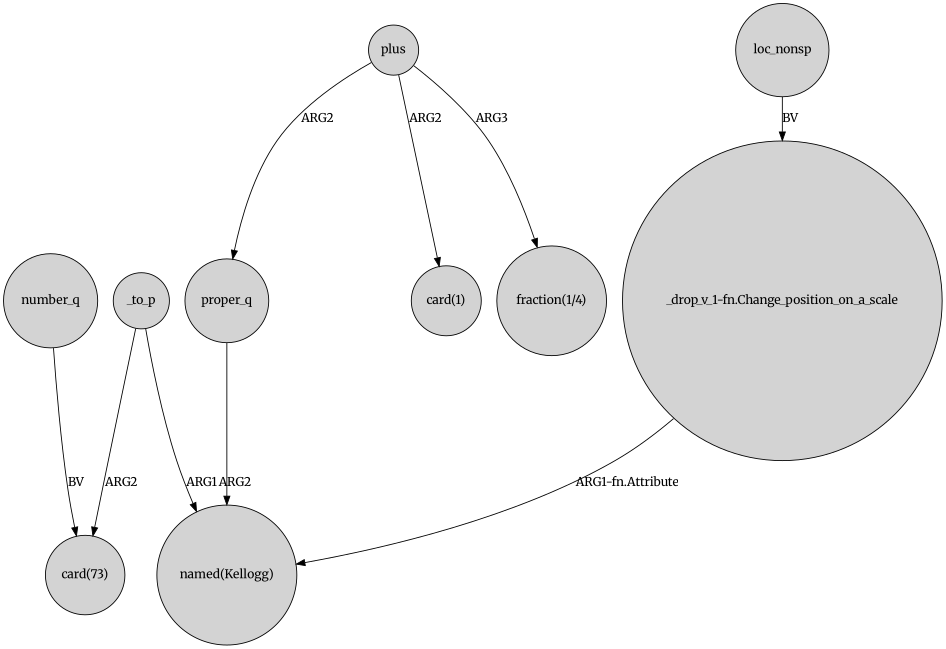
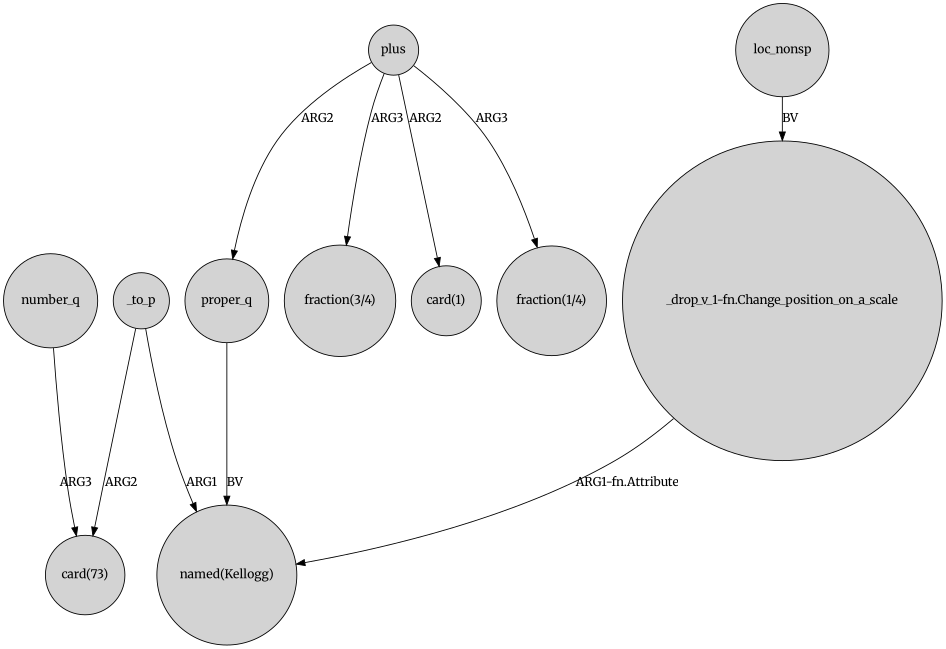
  digraph {
    fontname=Merriweather
    node [fontname=Merriweather shape=circle style=filled]
    edge [fontname=Merriweather]
    _to_p
    "card(73)"
    "named(Kellogg)"
    "_drop_v_1-fn.Change_position_on_a_scale"
    plus
    "fraction(1/4)"
+   "fraction(3/4)"
    "card(1)"
    proper_q
    number_q
    loc_nonsp
    _to_p -> "card(73)" [label=ARG2]
    _to_p -> "named(Kellogg)" [label=ARG1]
    "_drop_v_1-fn.Change_position_on_a_scale" -> "named(Kellogg)" [label="ARG1-fn.Attribute"]
    plus -> "fraction(1/4)" [label=ARG3]
+   plus -> "fraction(3/4)" [label=ARG3]
    plus -> "card(1)" [label=ARG2]
    plus -> proper_q [label=ARG2]
-   proper_q -> "named(Kellogg)" [label=ARG2]
-   number_q -> "card(73)" [label=BV]
+   proper_q -> "named(Kellogg)" [label=BV]
+   number_q -> "card(73)" [label=ARG3]
    loc_nonsp -> "_drop_v_1-fn.Change_position_on_a_scale" [label=BV]
  }
